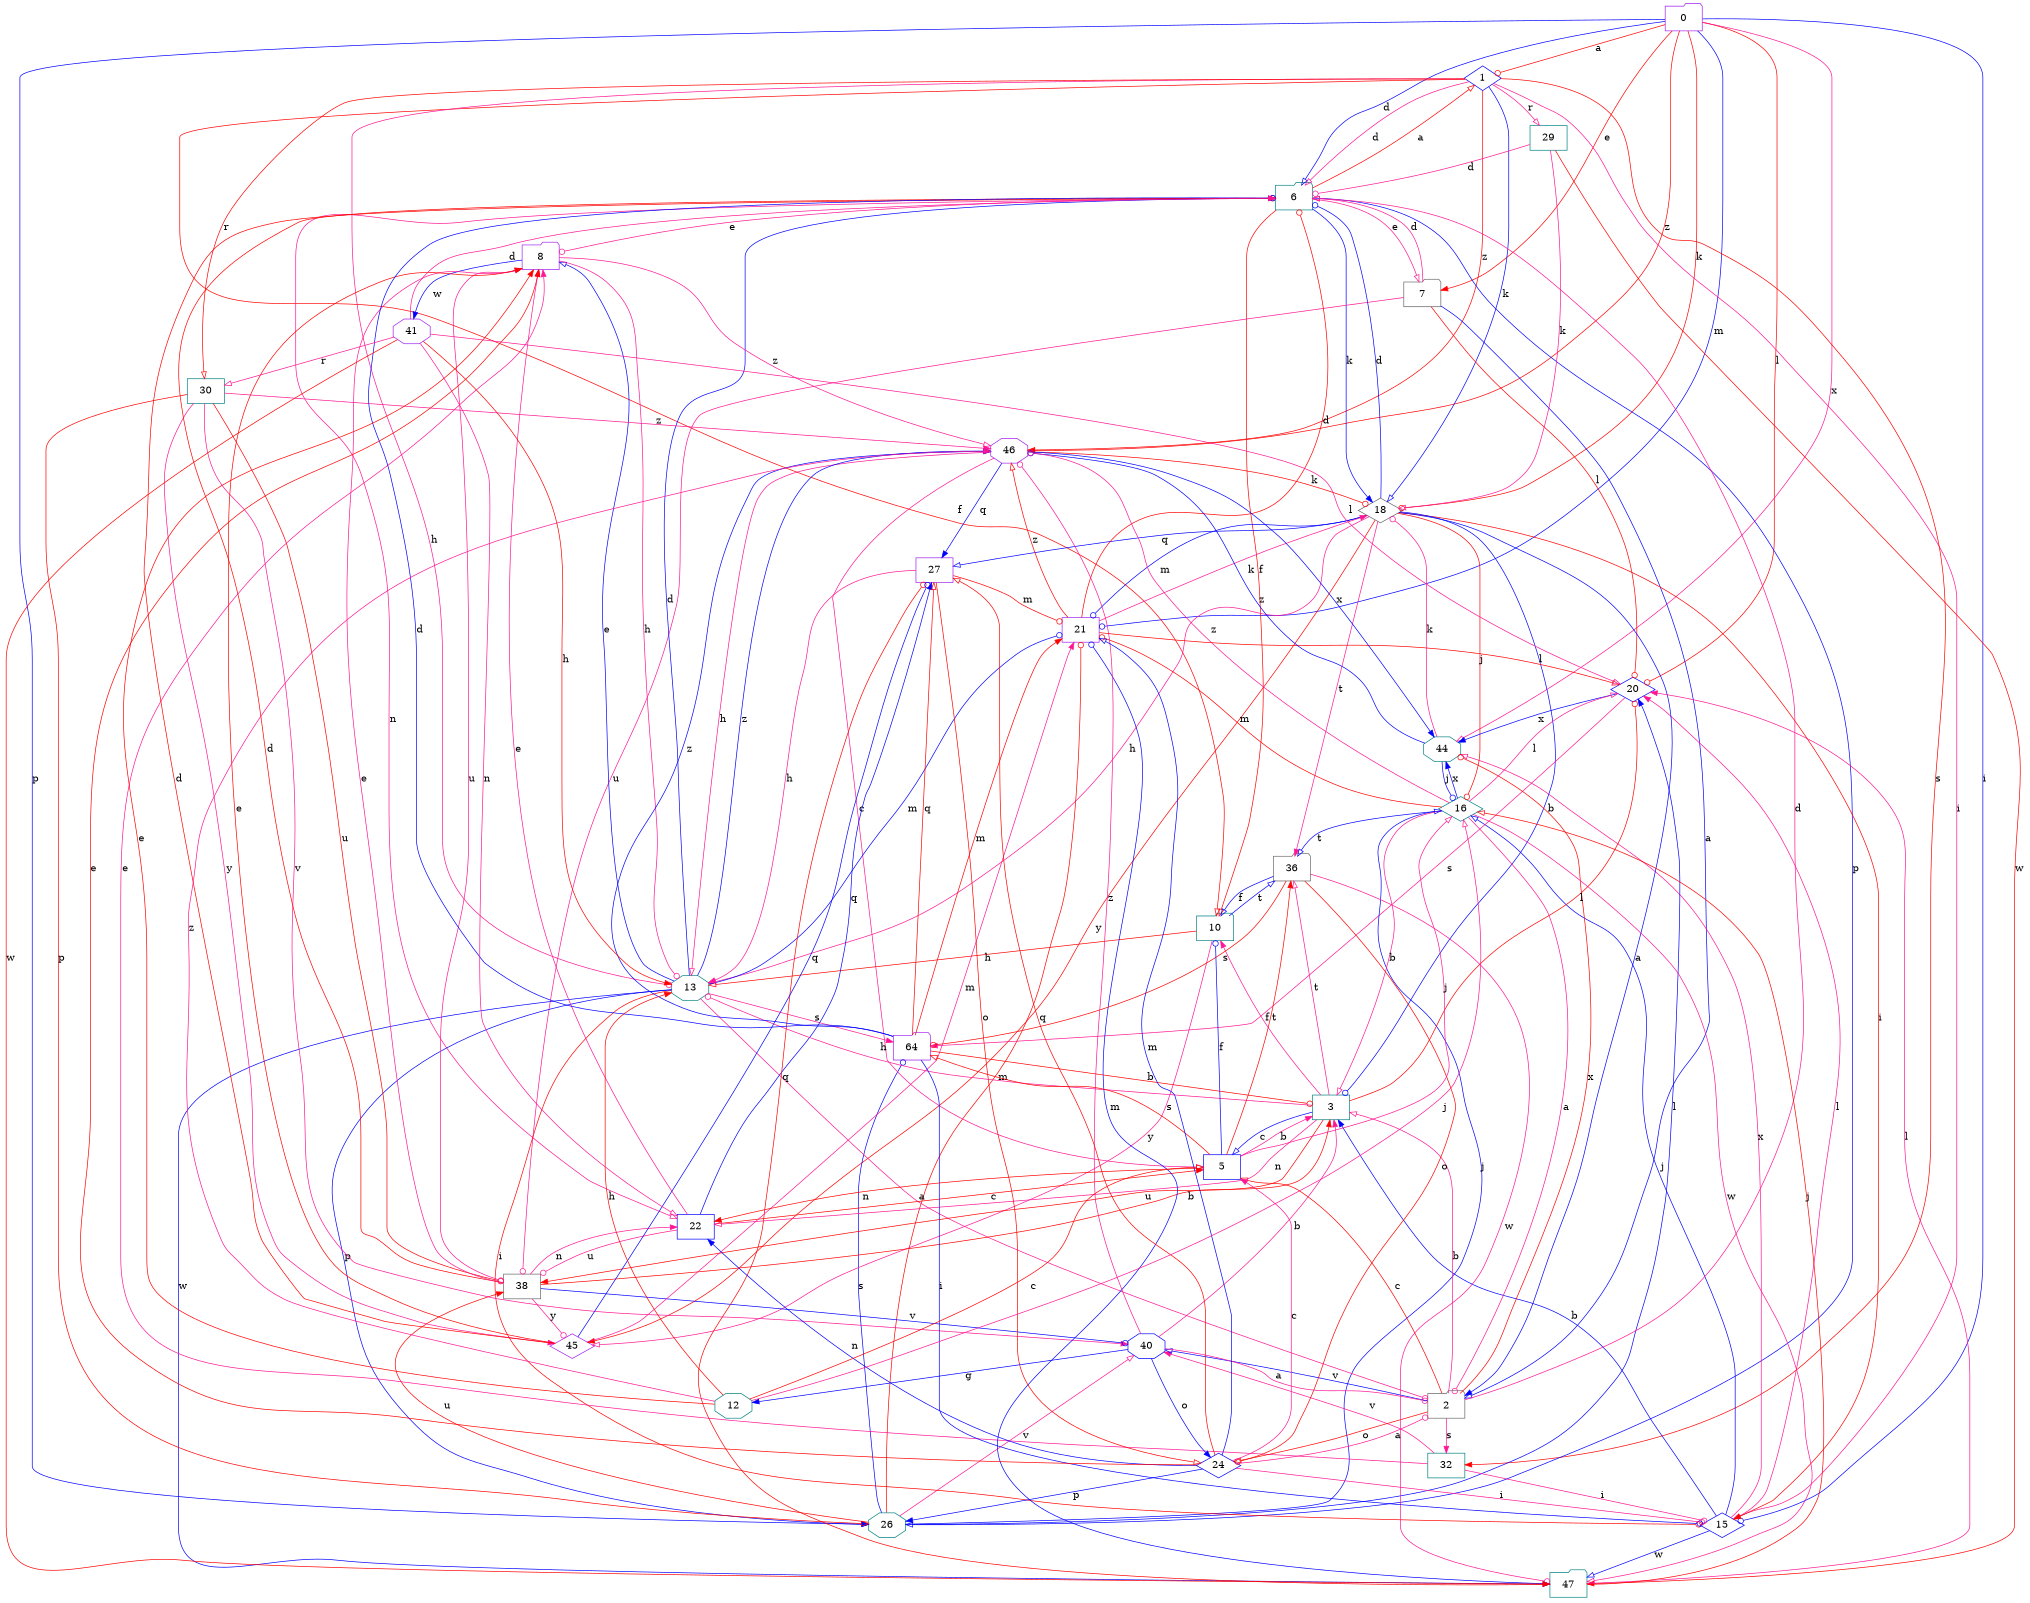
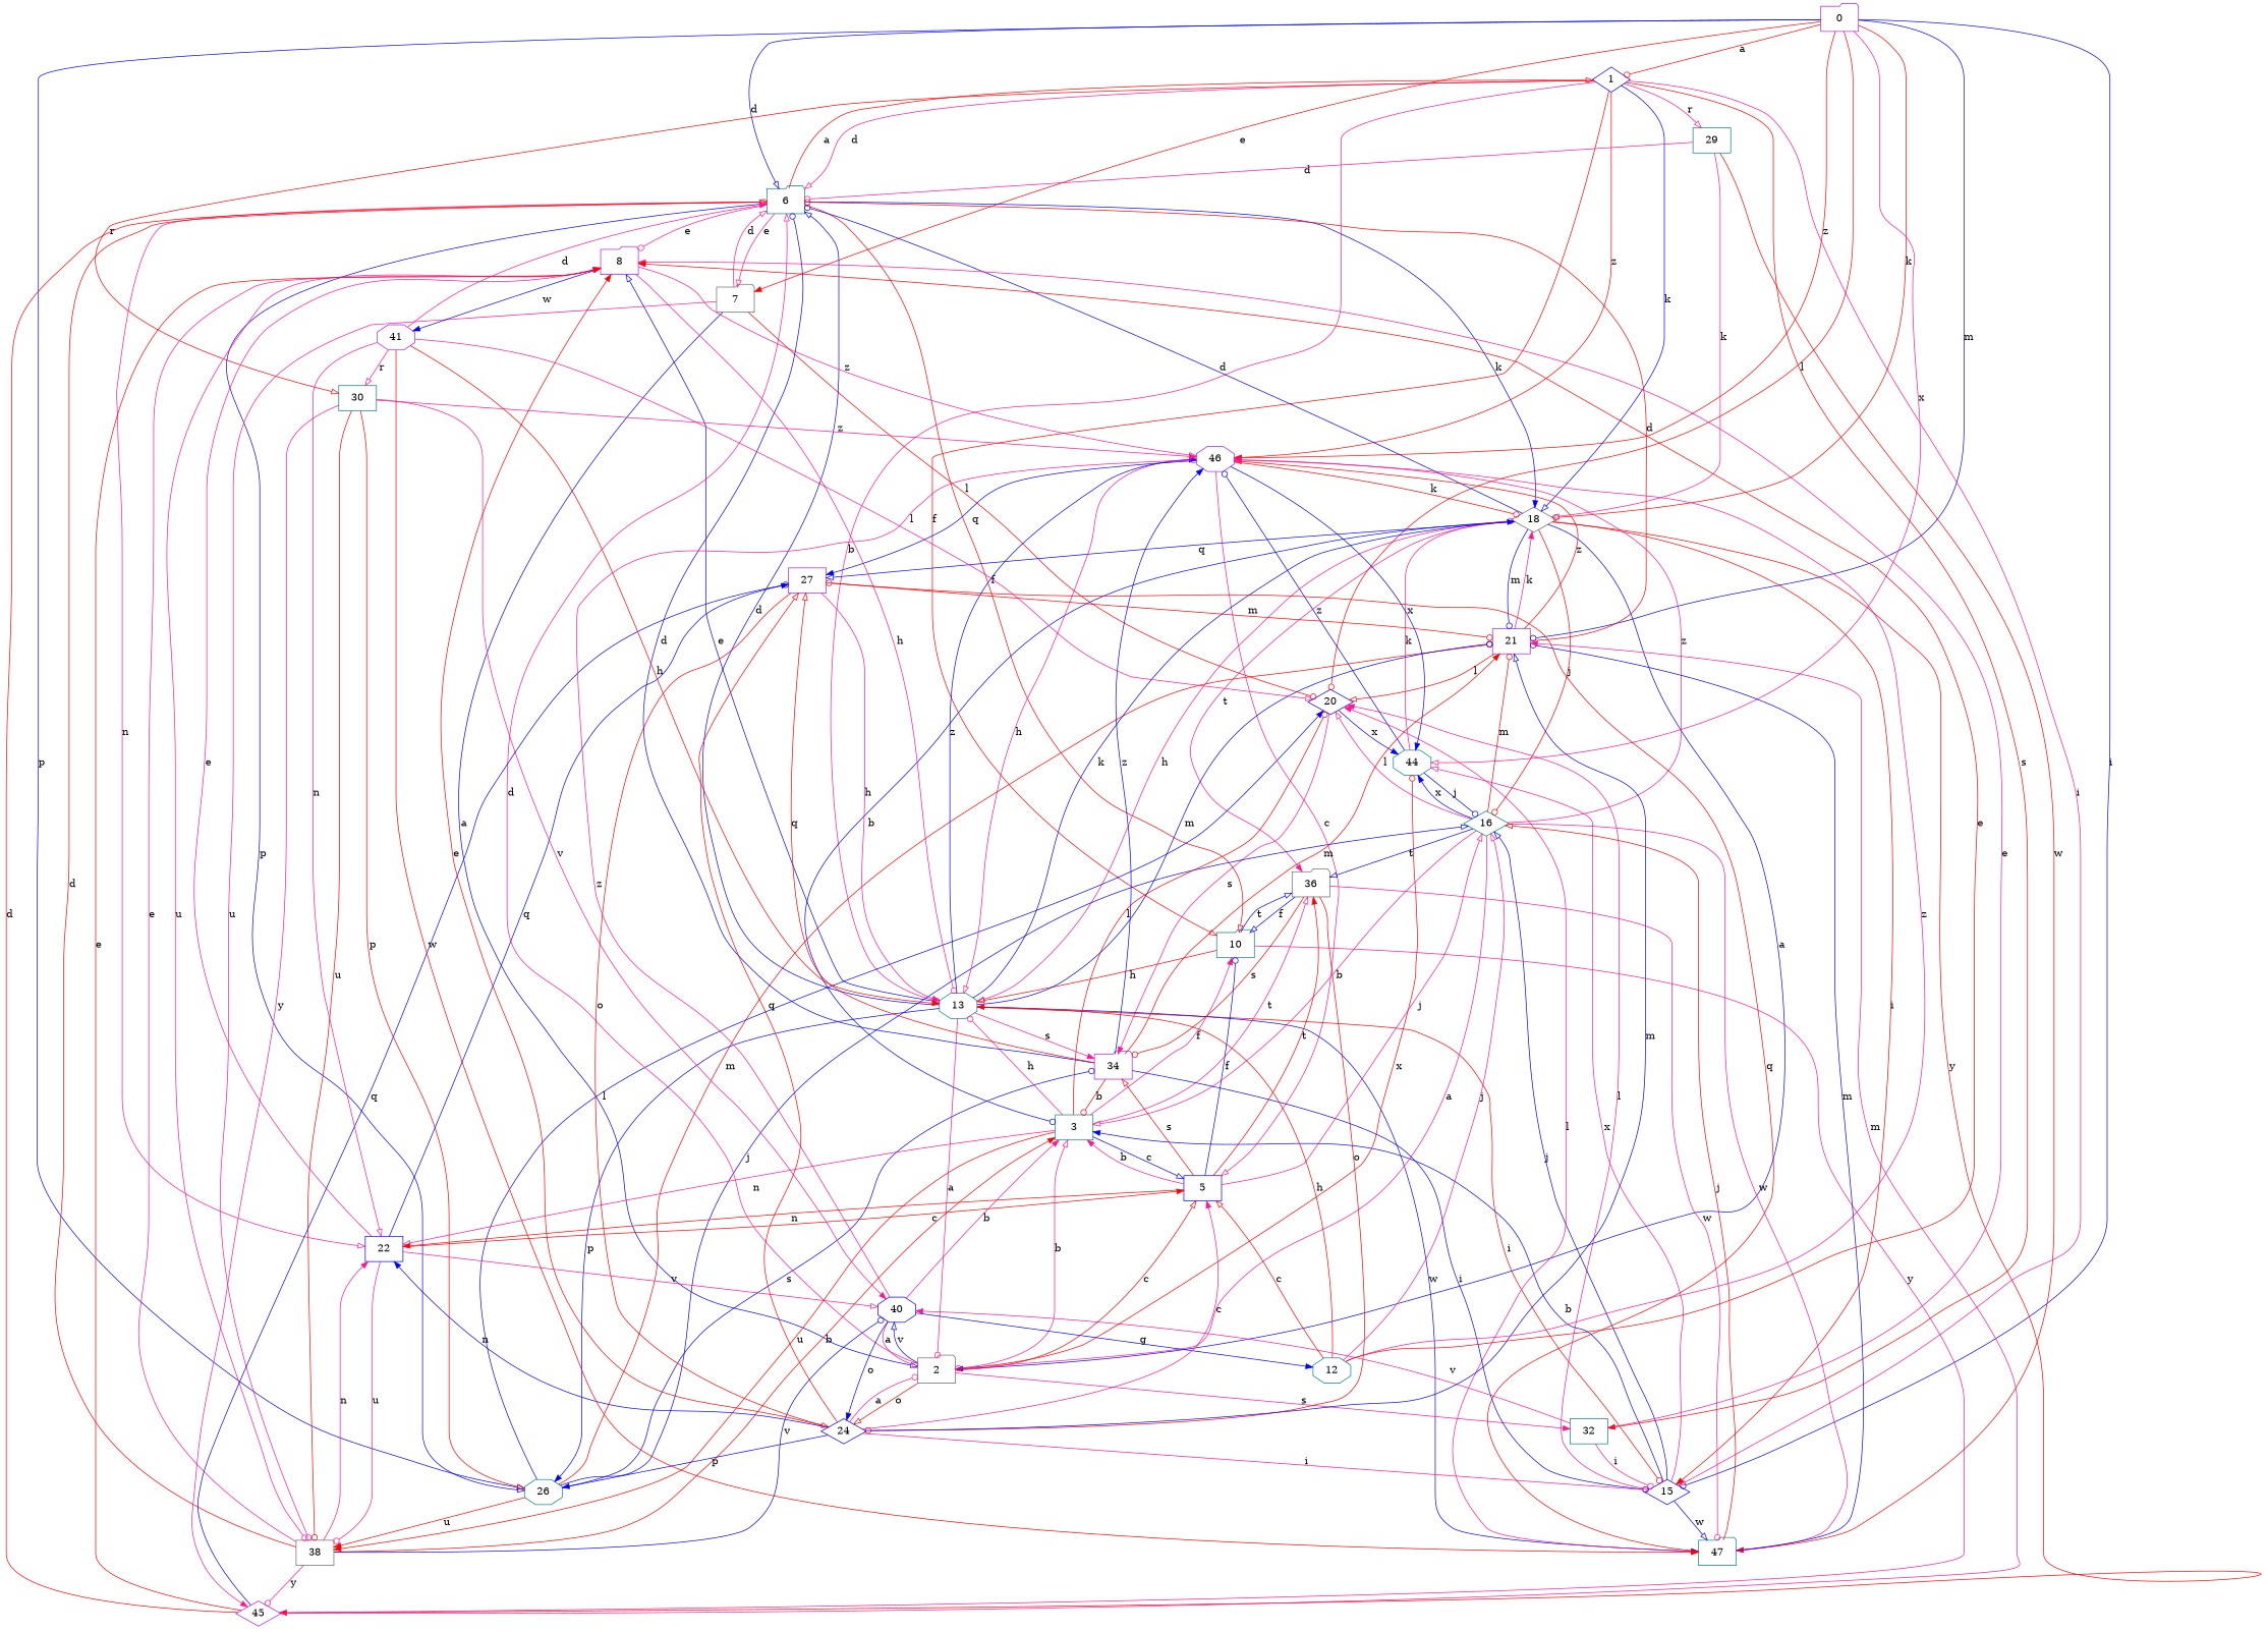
  strict digraph {
    node [color=teal shape=folder]
    edge [arrowhead=onormal color=deeppink]
    0 [color=purple]
    1 [color=blue shape=diamond]
    6
    7 [color=gray40]
    15 [color=blue shape=diamond]
    18 [color=gray40 shape=diamond]
    20 [color=blue shape=diamond]
    21 [color=purple shape=box]
    26 [shape=octagon]
    44 [shape=octagon]
    46 [color=purple shape=octagon]
    10
    13 [shape=octagon]
    29 [shape=box]
    30 [shape=box]
    32 [shape=box]
    22 [color=blue shape=box]
    8 [color=purple]
    2 [color=gray40]
    38 [color=gray40 shape=box]
    3 [shape=box]
    16 [shape=diamond]
    n23 [label=47]
    36 [color=gray40]
    45 [color=purple shape=diamond]
    27 [color=purple shape=box]
-   34 [color=purple label=64]
+   34 [color=purple]
    40 [color=blue shape=octagon]
    5 [color=blue shape=box]
    24 [color=blue shape=diamond]
    12 [shape=octagon]
    41 [color=purple shape=octagon]
    0 -> 1 [arrowhead=odot color=red label=a]
    0 -> 6 [color=blue label=d]
    0 -> 7 [arrowhead=normal color=red label=e]
    0 -> 15 [arrowhead=odot color=blue label=i]
    0 -> 18 [arrowhead=odot color=red label=k]
    0 -> 20 [arrowhead=odot color=red label=l]
    0 -> 21 [arrowhead=odot color=blue label=m]
    0 -> 26 [color=blue label=p]
    0 -> 44 [label=x]
    0 -> 46 [arrowhead=normal color=red label=z]
    1 -> 6 [label=d]
    1 -> 15 [label=i]
    1 -> 18 [color=blue label=k]
    1 -> 46 [color=red label=z]
    1 -> 10 [color=red label=f]
-   1 -> 13 [arrowhead=odot label=h]
+   1 -> 13 [arrowhead=odot label=b]
    1 -> 29 [label=r]
    1 -> 30 [color=red label=r]
    1 -> 32 [arrowhead=normal color=red label=s]
    6 -> 1 [color=red label=a]
    6 -> 7 [label=e]
    6 -> 18 [arrowhead=normal color=blue label=k]
    6 -> 26 [color=blue label=p]
    6 -> 10 [color=red label=f]
    6 -> 22 [label=n]
    6 -> 8 [arrowhead=odot label=e]
    7 -> 6 [label=d]
    7 -> 20 [arrowhead=odot color=red label=l]
    7 -> 2 [color=blue label=a]
    7 -> 38 [arrowhead=odot label=u]
    15 -> 20 [arrowhead=normal label=l]
    15 -> 44 [label=x]
    15 -> 3 [arrowhead=normal color=blue label=b]
    15 -> 16 [color=blue label=j]
    15 -> n23 [color=blue label=w]
    18 -> 6 [arrowhead=odot color=blue label=d]
    18 -> 15 [arrowhead=normal color=red label=i]
    18 -> 21 [arrowhead=odot color=blue label=m]
    18 -> 13 [label=h]
    18 -> 2 [arrowhead=normal color=blue label=a]
    18 -> 3 [arrowhead=odot color=blue label=b]
    18 -> 16 [arrowhead=odot color=red label=j]
    18 -> 36 [arrowhead=normal label=t]
    18 -> 45 [arrowhead=normal color=red label=y]
    18 -> 27 [color=blue label=q]
    20 -> 44 [arrowhead=normal color=blue label=x]
    20 -> 34 [arrowhead=normal label=s]
    21 -> 6 [arrowhead=odot color=red label=d]
    21 -> 18 [arrowhead=normal label=k]
    21 -> 20 [color=red label=l]
    21 -> 46 [color=red label=z]
    26 -> 20 [arrowhead=normal color=blue label=l]
    26 -> 21 [arrowhead=odot color=red label=m]
    26 -> 38 [arrowhead=normal color=red label=u]
    26 -> 16 [color=blue label=j]
    26 -> 34 [arrowhead=odot color=blue label=s]
-   26 -> 40 [label=v]
+   22 -> 40 [label=v]
    44 -> 18 [arrowhead=odot label=k]
    44 -> 46 [arrowhead=odot color=blue label=z]
    44 -> 16 [arrowhead=odot color=blue label=j]
    46 -> 18 [arrowhead=odot color=red label=k]
    46 -> 44 [arrowhead=normal color=blue label=x]
    46 -> 13 [label=h]
    46 -> 27 [arrowhead=normal color=blue label=q]
    46 -> 5 [label=c]
    10 -> 13 [color=red label=h]
    10 -> 36 [color=blue label=t]
    10 -> 45 [label=y]
    13 -> 6 [color=blue label=d]
    13 -> 15 [arrowhead=odot color=red label=i]
+   13 -> 18 [arrowhead=normal color=blue label=k]
    13 -> 21 [arrowhead=odot color=blue label=m]
    13 -> 26 [arrowhead=normal color=blue label=p]
    13 -> 46 [arrowhead=normal color=blue label=z]
    13 -> 8 [color=blue label=e]
    13 -> 2 [arrowhead=odot label=a]
    13 -> n23 [arrowhead=normal color=blue label=w]
    13 -> 34 [arrowhead=normal label=s]
    29 -> 6 [arrowhead=odot label=d]
    29 -> 18 [label=k]
    29 -> n23 [arrowhead=normal color=red label=w]
    30 -> 26 [color=red label=p]
    30 -> 46 [arrowhead=normal label=z]
    30 -> 38 [arrowhead=odot color=red label=u]
    30 -> 45 [arrowhead=normal label=y]
    30 -> 40 [arrowhead=normal label=v]
    32 -> 15 [arrowhead=odot label=i]
    32 -> 8 [arrowhead=normal label=e]
    32 -> 40 [arrowhead=normal label=v]
    22 -> 8 [arrowhead=normal label=e]
    22 -> 38 [arrowhead=odot label=u]
    22 -> 27 [arrowhead=normal color=blue label=q]
    22 -> 5 [arrowhead=normal color=red label=c]
    8 -> 46 [label=z]
    8 -> 13 [arrowhead=odot label=h]
    8 -> 38 [arrowhead=odot label=u]
    8 -> 41 [arrowhead=normal color=blue label=w]
    2 -> 6 [label=d]
    2 -> 44 [arrowhead=odot color=red label=x]
    2 -> 32 [arrowhead=normal label=s]
    2 -> 3 [label=b]
    2 -> 40 [color=blue label=v]
    2 -> 5 [color=red label=c]
    2 -> 24 [color=red label=o]
    38 -> 6 [arrowhead=odot color=red label=d]
    38 -> 22 [arrowhead=normal label=n]
    38 -> 8 [arrowhead=normal label=e]
    38 -> 3 [arrowhead=normal color=red label=b]
    38 -> 45 [arrowhead=odot label=y]
    38 -> 40 [arrowhead=odot color=blue label=v]
    3 -> 20 [arrowhead=odot color=red label=l]
    3 -> 10 [arrowhead=normal label=f]
    3 -> 13 [arrowhead=odot label=h]
    3 -> 22 [label=n]
    3 -> 38 [arrowhead=normal color=red label=u]
    3 -> 36 [label=t]
    3 -> 5 [color=blue label=c]
    16 -> 20 [label=l]
    16 -> 21 [arrowhead=odot color=red label=m]
    16 -> 44 [arrowhead=normal color=blue label=x]
    16 -> 46 [arrowhead=odot label=z]
    16 -> 2 [arrowhead=odot label=a]
    16 -> 3 [label=b]
    16 -> n23 [label=w]
    16 -> 36 [color=blue label=t]
    n23 -> 20 [arrowhead=normal label=l]
    n23 -> 21 [arrowhead=odot color=blue label=m]
    n23 -> 16 [color=red label=j]
    n23 -> 27 [arrowhead=odot color=red label=q]
    36 -> 10 [color=blue label=f]
    36 -> n23 [arrowhead=odot label=w]
    36 -> 34 [arrowhead=odot color=red label=s]
    36 -> 24 [arrowhead=odot color=red label=o]
    45 -> 6 [color=red label=d]
    45 -> 21 [arrowhead=normal label=m]
    45 -> 8 [arrowhead=normal color=red label=e]
    45 -> 27 [arrowhead=odot color=blue label=q]
    27 -> 21 [arrowhead=odot color=red label=m]
    27 -> 13 [arrowhead=normal label=h]
    27 -> 24 [color=red label=o]
    34 -> 6 [arrowhead=odot color=blue label=d]
    34 -> 15 [arrowhead=odot color=blue label=i]
    34 -> 21 [arrowhead=normal color=red label=m]
    34 -> 46 [arrowhead=normal color=blue label=z]
    34 -> 3 [arrowhead=odot color=red label=b]
    34 -> 27 [color=red label=q]
    40 -> 46 [arrowhead=odot label=z]
    40 -> 2 [arrowhead=odot label=a]
    40 -> 3 [arrowhead=normal label=b]
    40 -> 24 [arrowhead=normal color=blue label=o]
    40 -> 12 [arrowhead=normal color=blue label=g]
    5 -> 10 [arrowhead=odot color=blue label=f]
    5 -> 22 [arrowhead=normal color=red label=n]
    5 -> 3 [arrowhead=normal label=b]
    5 -> 16 [label=j]
    5 -> 36 [arrowhead=normal color=red label=t]
    5 -> 34 [color=red label=s]
    24 -> 15 [arrowhead=odot label=i]
    24 -> 21 [color=blue label=m]
    24 -> 26 [arrowhead=normal color=blue label=p]
    24 -> 22 [arrowhead=normal color=blue label=n]
    24 -> 8 [arrowhead=normal color=red label=e]
    24 -> 2 [arrowhead=odot label=a]
    24 -> 27 [color=red label=q]
    24 -> 5 [arrowhead=normal label=c]
    12 -> 46 [arrowhead=normal label=z]
    12 -> 13 [arrowhead=normal color=red label=h]
    12 -> 8 [arrowhead=normal color=red label=e]
    12 -> 16 [label=j]
    12 -> 5 [color=red label=c]
    41 -> 6 [arrowhead=normal label=d]
    41 -> 20 [label=l]
    41 -> 13 [arrowhead=normal color=red label=h]
    41 -> 30 [label=r]
    41 -> 22 [label=n]
    41 -> n23 [arrowhead=normal color=red label=w]
  }
